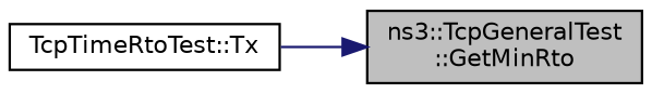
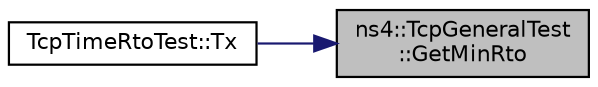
  digraph {
    rankdir=RL
    node [color=black fontname=Helvetica fontsize=10 shape=record style=filled]
-   n1 [fillcolor=grey75 fontcolor=black height=0.2 label="ns3::TcpGeneralTest\l::GetMinRto" width=0.4]
+   n1 [fillcolor=grey75 fontcolor=black height=0.2 label="ns4::TcpGeneralTest\l::GetMinRto" width=0.4]
    n2 [fillcolor=white height=0.2 label="TcpTimeRtoTest::Tx" width=0.4]
    n1 -> n2 [color=midnightblue dir=back fontname=Helvetica fontsize=10 labelfontname=Helvetica labelfontsize=10 style=solid]
  }
